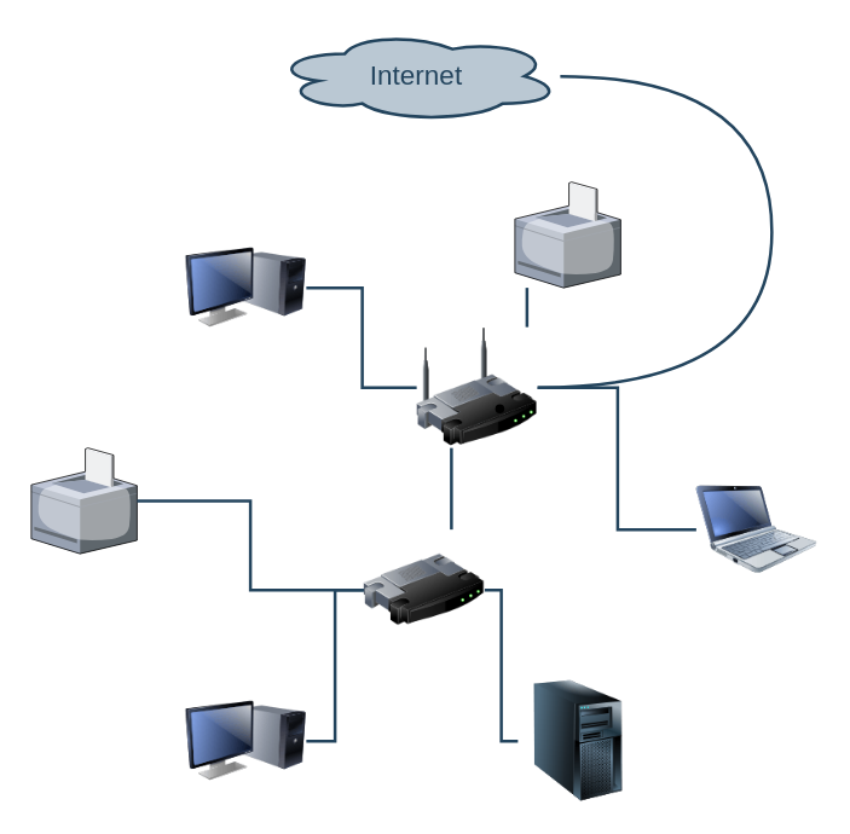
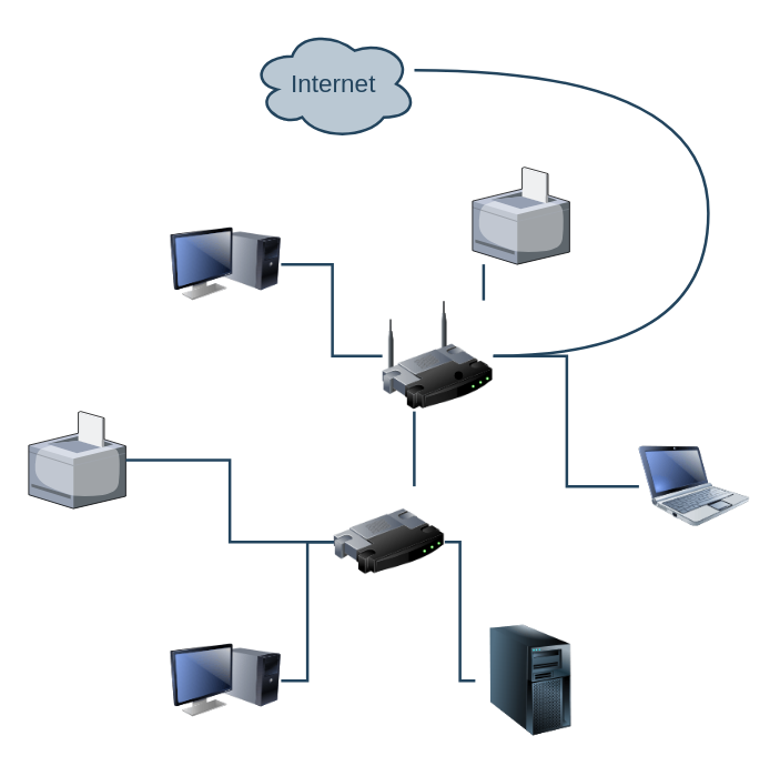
  <mxCell id="0" />
  <mxCell id="1" parent="0" />
- <mxCell id="2" value="Internet" style="ellipse;shape=cloud;whiteSpace=wrap;html=1;shadow=0;strokeColor=#23445D;fillColor=#BAC8D3;gradientColor=none;fontSize=18;fontColor=#23445D;gradientDirection=north;fontStyle=0;strokeWidth=2;" parent="1" vertex="1"><mxGeometry x="180" y="20" width="190" height="60" as="geometry" /></mxCell>
+ <mxCell id="2" value="Internet" style="ellipse;shape=cloud;whiteSpace=wrap;html=1;shadow=0;strokeColor=#23445D;fillColor=#BAC8D3;gradientColor=none;fontSize=18;fontColor=#23445D;gradientDirection=north;fontStyle=0;strokeWidth=2;" parent="1" vertex="1"><mxGeometry x="180" y="20" width="120" height="80" as="geometry" /></mxCell>
  <mxCell id="3" value="" style="image;html=1;image=img/lib/clip_art/computers/Server_Tower_128x128.png;shadow=0;strokeColor=#000000;fillColor=#FFFFFF;gradientColor=none;fontSize=18;fontColor=#F08705;fontStyle=0" parent="1" vertex="1"><mxGeometry x="342" y="450" width="80" height="80" as="geometry" /></mxCell>
  <mxCell id="4" value="" style="image;html=1;image=img/lib/clip_art/networking/Router_128x128.png;shadow=0;strokeColor=#000000;fillColor=#FFFFFF;gradientColor=none;fontSize=18;fontColor=#F08705;fontStyle=0" parent="1" vertex="1"><mxGeometry x="240" y="350" width="80" height="80" as="geometry" /></mxCell>
  <mxCell id="5" value="" style="image;html=1;image=img/lib/clip_art/computers/Monitor_Tower_128x128.png;shadow=0;strokeColor=#000000;fillColor=#FFFFFF;gradientColor=none;fontSize=18;fontColor=#F08705;fontStyle=0" parent="1" vertex="1"><mxGeometry x="122" y="450" width="80" height="80" as="geometry" /></mxCell>
  <mxCell id="6" value="" style="image;html=1;image=img/lib/clip_art/networking/Wireless_Router_128x128.png;shadow=0;strokeColor=#000000;fillColor=#FFFFFF;gradientColor=none;fontSize=18;fontColor=#F08705;fontStyle=0" parent="1" vertex="1"><mxGeometry x="275" y="216" width="80" height="80" as="geometry" /></mxCell>
  <mxCell id="7" value="" style="image;html=1;image=img/lib/clip_art/computers/Netbook_128x128.png;shadow=0;strokeColor=#000000;fillColor=#FFFFFF;gradientColor=none;fontSize=18;fontColor=#F08705;fontStyle=0" parent="1" vertex="1"><mxGeometry x="460" y="310" width="80" height="80" as="geometry" /></mxCell>
  <mxCell id="8" style="edgeStyle=orthogonalEdgeStyle;rounded=0;html=1;startArrow=none;startFill=0;endArrow=none;endFill=0;fontSize=18;fontColor=#F08705;strokeColor=#23445D;strokeWidth=2;curved=1;fontStyle=0;exitX=1;exitY=0.5;exitDx=0;exitDy=0;" parent="1" source="6" target="2" edge="1"><mxGeometry relative="1" as="geometry"><Array as="points"><mxPoint x="510" y="256" /><mxPoint x="510" y="50" /></Array></mxGeometry></mxCell>
  <mxCell id="9" value="" style="edgeStyle=elbowEdgeStyle;strokeWidth=2;rounded=0;endArrow=none;startArrow=none;startSize=10;endSize=10;dashed=0;html=1;strokeColor=#23445D;fontSize=18;fontColor=#F08705;startFill=0;endFill=0;fontStyle=0;entryX=0;entryY=0.5;entryDx=0;entryDy=0;" parent="1" source="5" target="4" edge="1"><mxGeometry relative="1" as="geometry"><mxPoint x="90.462" y="296" as="sourcePoint" /><mxPoint x="89.957" y="326" as="targetPoint" /></mxGeometry></mxCell>
  <mxCell id="10" value="" style="edgeStyle=elbowEdgeStyle;strokeWidth=2;rounded=0;endArrow=none;startArrow=none;startSize=10;endSize=10;dashed=0;html=1;strokeColor=#23445D;fontSize=18;fontColor=#F08705;startFill=0;endFill=0;fontStyle=0" parent="1" source="6" target="11" edge="1"><mxGeometry relative="1" as="geometry"><mxPoint x="109.628" y="316.198" as="sourcePoint" /><mxPoint x="315.174" y="326" as="targetPoint" /></mxGeometry></mxCell>
  <mxCell id="11" value="" style="image;html=1;image=img/lib/clip_art/computers/Monitor_Tower_128x128.png;shadow=0;strokeColor=#000000;fillColor=#FFFFFF;gradientColor=none;fontSize=18;fontColor=#F08705;fontStyle=0" vertex="1" parent="1"><mxGeometry x="122" y="150" width="80" height="80" as="geometry" /></mxCell>
  <mxCell id="12" value="" style="edgeStyle=elbowEdgeStyle;strokeWidth=2;rounded=0;endArrow=none;startArrow=none;startSize=10;endSize=10;dashed=0;html=1;strokeColor=#23445D;fontSize=18;fontColor=#F08705;startFill=0;endFill=0;fontStyle=0" edge="1" parent="1" source="6" target="4"><mxGeometry relative="1" as="geometry"><mxPoint x="99.957" y="306" as="sourcePoint" /><mxPoint x="99.957" y="336" as="targetPoint" /></mxGeometry></mxCell>
  <mxCell id="13" value="" style="edgeStyle=elbowEdgeStyle;strokeWidth=2;rounded=0;endArrow=none;startArrow=none;startSize=10;endSize=10;dashed=0;html=1;strokeColor=#23445D;fontSize=18;fontColor=#F08705;startFill=0;endFill=0;fontStyle=0;" edge="1" parent="1" source="3" target="4"><mxGeometry relative="1" as="geometry"><mxPoint x="212" y="510" as="sourcePoint" /><mxPoint x="250" y="400" as="targetPoint" /></mxGeometry></mxCell>
  <mxCell id="14" value="" style="shape=waypoint;sketch=0;size=6;pointerEvents=1;points=[];fillColor=#FFFFFF;resizable=0;rotatable=0;perimeter=centerPerimeter;snapToPoint=1;fontSize=18;verticalAlign=top;strokeColor=#000000;fontColor=#F08705;labelBackgroundColor=default;shadow=0;gradientColor=none;fontStyle=0;" vertex="1" parent="1"><mxGeometry x="310" y="250" width="40" height="40" as="geometry" /></mxCell>
  <mxCell id="15" value="" style="edgeStyle=elbowEdgeStyle;strokeWidth=2;rounded=0;endArrow=none;startArrow=none;startSize=10;endSize=10;dashed=0;html=1;strokeColor=#23445D;fontSize=18;fontColor=#F08705;startFill=0;endFill=0;fontStyle=0" edge="1" parent="1" source="6" target="7"><mxGeometry relative="1" as="geometry"><mxPoint x="307.462" y="306" as="sourcePoint" /><mxPoint x="307.462" y="360" as="targetPoint" /></mxGeometry></mxCell>
  <mxCell id="16" value="" style="verticalLabelPosition=bottom;sketch=0;aspect=fixed;html=1;verticalAlign=top;strokeColor=none;align=center;outlineConnect=0;shape=mxgraph.citrix.printer;" vertex="1" parent="1"><mxGeometry x="20" y="296" width="70" height="70" as="geometry" /></mxCell>
  <mxCell id="17" value="" style="edgeStyle=elbowEdgeStyle;strokeWidth=2;rounded=0;endArrow=none;startArrow=none;startSize=10;endSize=10;dashed=0;html=1;strokeColor=#23445D;fontSize=18;fontColor=#F08705;startFill=0;endFill=0;fontStyle=0;" edge="1" parent="1" source="4" target="16"><mxGeometry relative="1" as="geometry"><mxPoint x="307.826" y="306" as="sourcePoint" /><mxPoint x="307.826" y="360" as="targetPoint" /></mxGeometry></mxCell>
  <mxCell id="18" value="" style="verticalLabelPosition=bottom;sketch=0;aspect=fixed;html=1;verticalAlign=top;strokeColor=none;align=center;outlineConnect=0;shape=mxgraph.citrix.printer;fontStyle=0" vertex="1" parent="1"><mxGeometry x="340" y="120" width="70" height="70" as="geometry" /></mxCell>
  <mxCell id="19" value="" style="edgeStyle=elbowEdgeStyle;strokeWidth=2;rounded=0;endArrow=none;startArrow=none;startSize=10;endSize=10;dashed=0;html=1;strokeColor=#23445D;fontSize=18;fontColor=#F08705;startFill=0;endFill=0;fontStyle=0;" edge="1" parent="1" source="6" target="18"><mxGeometry relative="1" as="geometry"><mxPoint x="250" y="400" as="sourcePoint" /><mxPoint x="100" y="341" as="targetPoint" /></mxGeometry></mxCell>
